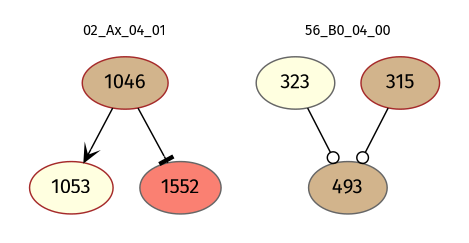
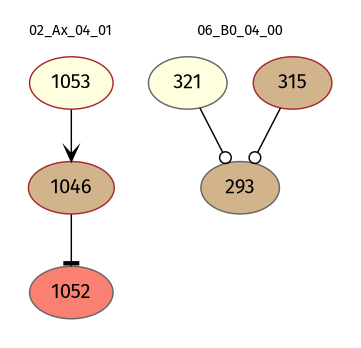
  digraph {
    fontname="Fira Sans"
    node [color=brown fillcolor=tan fontname="Fira Sans" style=filled]
    edge [arrowhead=odot color=black fontname="Fira Sans"]
    n1 [fillcolor=lightyellow label=1053]
    n2 [label=1046]
-   n3 [color=gray40 fillcolor=salmon label=1552]
+   n3 [color=gray40 fillcolor=salmon label=1052]
    n4 [label=315]
-   n5 [color=gray40 label=493]
-   n6 [color=gray40 fillcolor=lightyellow label=323]
+   n5 [color=gray40 label=293]
+   n6 [color=gray40 fillcolor=lightyellow label=321]
    subgraph cluster_1 {
      color=white
      fontsize=10
      label="02_Ax_04_01"
      n1
      n2
      n3
    }
    subgraph cluster_2 {
      color=white
      fontsize=10
-     label="56_B0_04_00"
+     label="06_B0_04_00"
      n4
      n5
      n6
    }
-   n2 -> n1 [arrowhead=vee]
+   n1 -> n2 [arrowhead=vee]
    n2 -> n3 [arrowhead=tee]
    n4 -> n5
    n6 -> n5
  }
